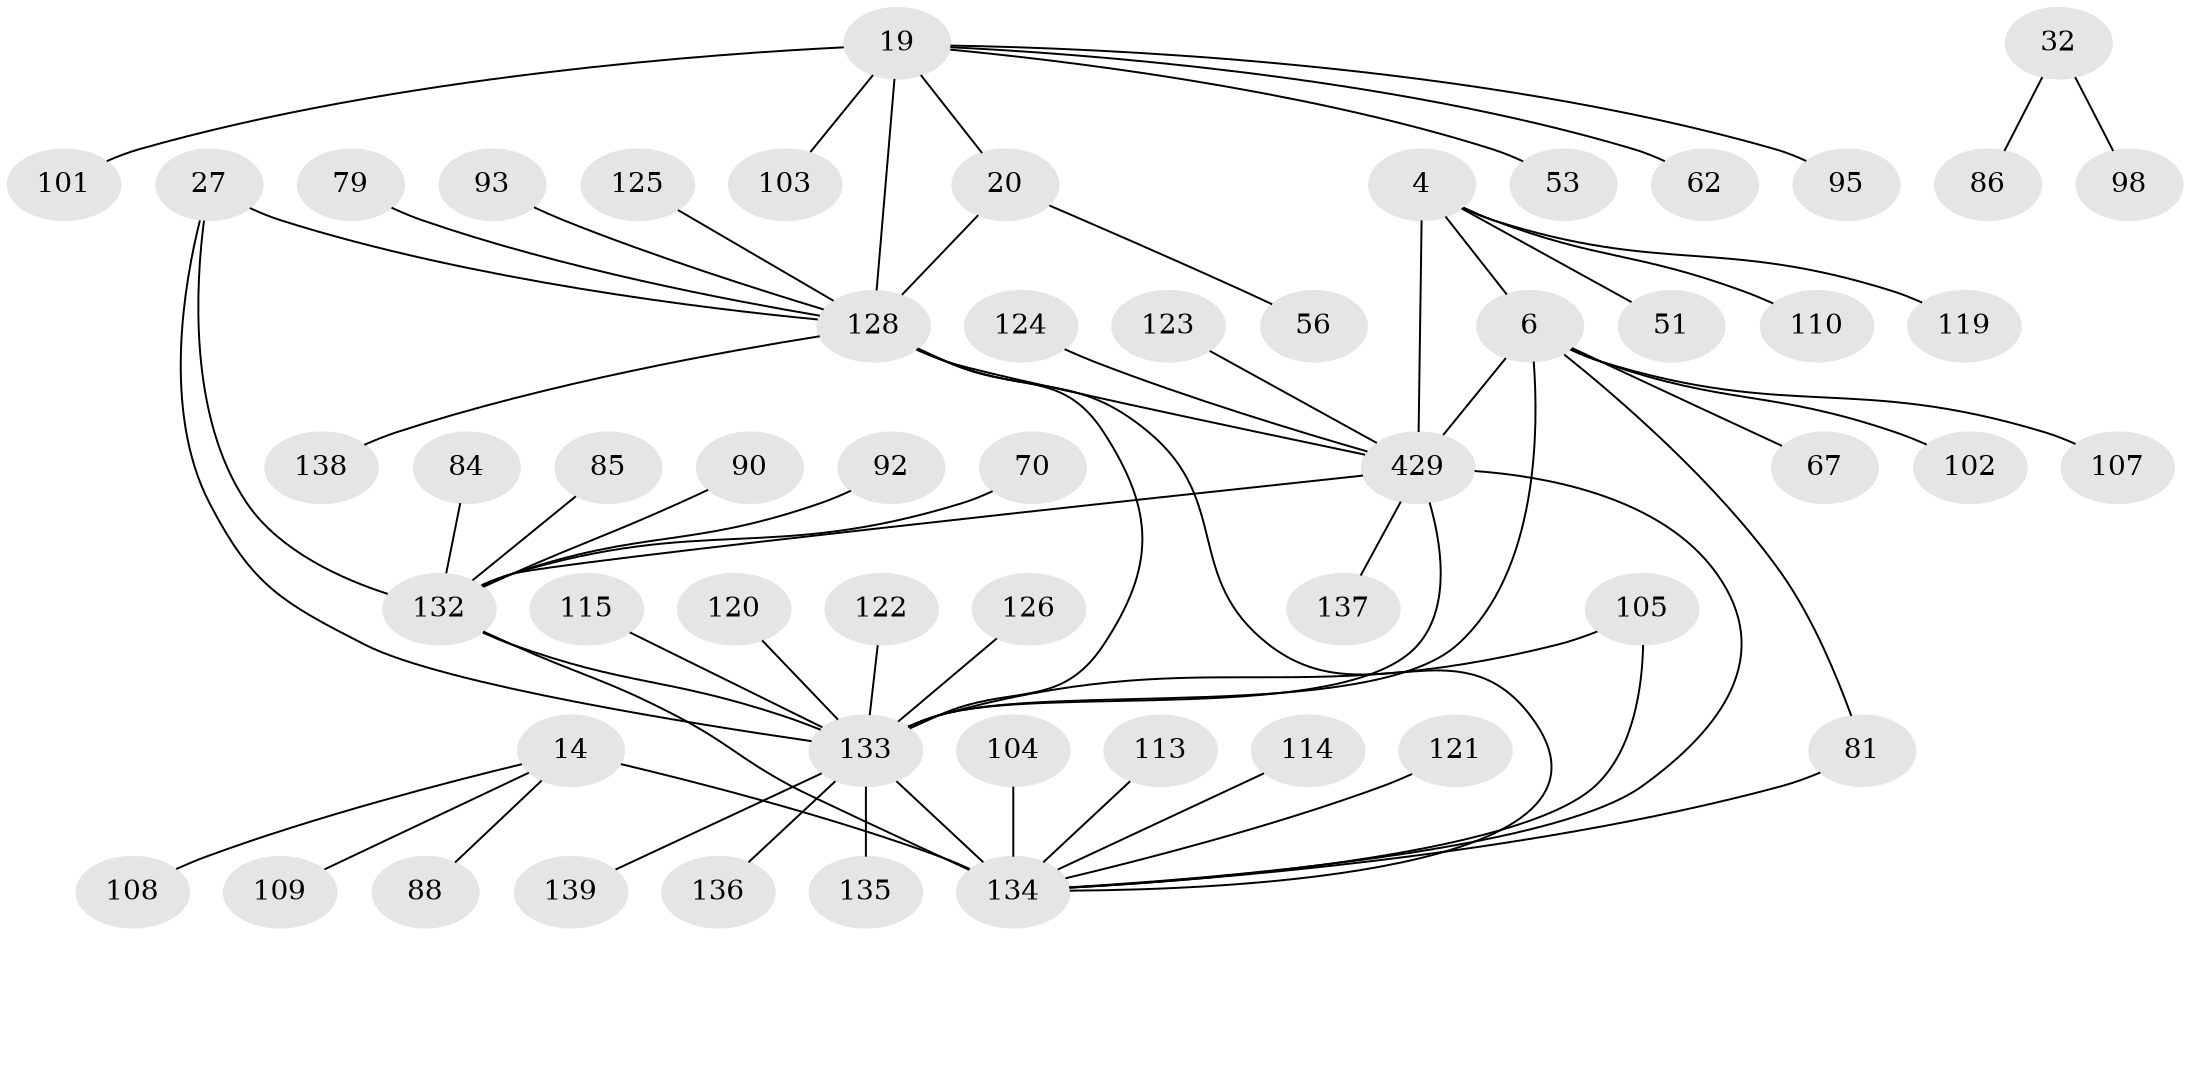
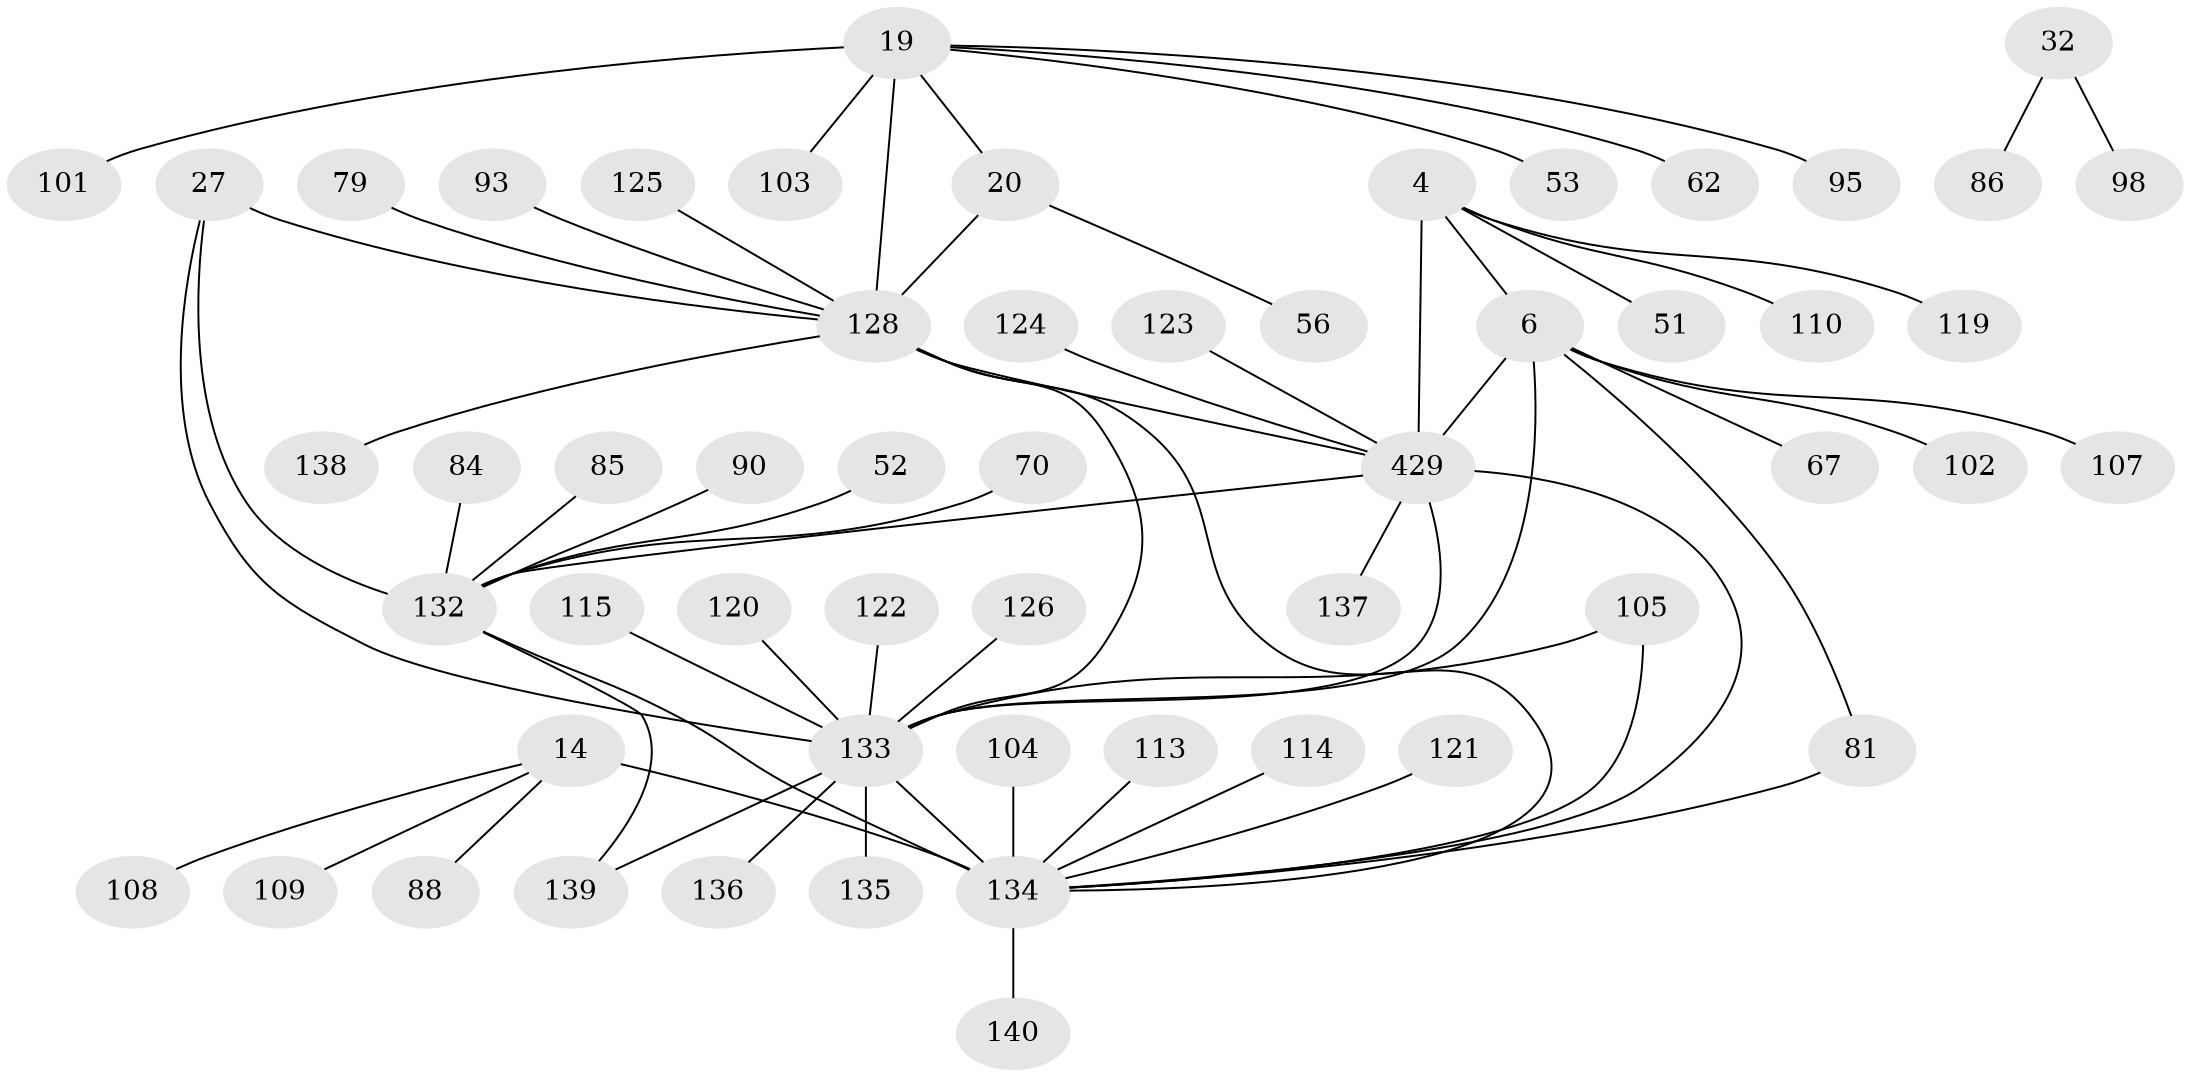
  graph {
    node [color=gray90 style=filled]
    4 [super="+2"]
    6 [super="+5"]
    51
    110
    119
    n6 [label=429 super="+7+38+45+72+73+75+91+106+116+117+118"]
    67
    81
    102
    107
    133 [super="+34+130+100+36+46+111+47+58+59+74+80+127+83+96+97"]
    134 [super="+65+71"]
    132 [super="+28+37+39+26+40+48+50+52+60+61+68+69"]
    137
    135
    136
    139
    14 [super="+8"]
    88
    108
    109
+   140 [super="+131"]
    19 [super="+18"]
    20 [super="+16"]
    53
    62
    95
    101
    103
    128 [super="+21+54+76+78"]
    56
    138 [super="+64"]
    27 [super="+24"]
    32 [super="+31"]
    86
    98
    70
    79 [super="+77"]
    84
    85
    90
-   92
+   92 [label=52]
    93
    104
    105 [super="+89+94"]
    113 [super="+112"]
    114 [super="+99"]
    115
    120
    121
    122
    123
    124
    125
    126
    4 -- 6 [weight=4]
    4 -- 51
    4 -- 110
    4 -- 119
    4 -- n6 [weight=6]
    6 -- n6 [weight=6]
    6 -- 67
    6 -- 81
    6 -- 102
    6 -- 107
    6 -- 133 [weight=3]
    n6 -- 133
    n6 -- 134
    n6 -- 132
    n6 -- 137
    81 -- 134
    133 -- 134 [weight=3]
    133 -- 135
    133 -- 136
    133 -- 139
-   132 -- 133 [weight=2]
+   134 -- 140
+   132 -- 139 [weight=2]
    132 -- 134
    14 -- 134 [weight=10]
    14 -- 88
    14 -- 108
    14 -- 109
    19 -- 20 [weight=4]
    19 -- 53
    19 -- 62
    19 -- 95
    19 -- 101
    19 -- 103
    19 -- 128 [weight=6]
    20 -- 128 [weight=6]
    20 -- 56
    128 -- n6
    128 -- 133 [weight=2]
    128 -- 134
    128 -- 138
    27 -- 133
    27 -- 132 [weight=10]
    27 -- 128
    32 -- 86
    32 -- 98
    70 -- 132
    79 -- 128
    84 -- 132
    85 -- 132
    90 -- 132
    92 -- 132
    93 -- 128
    104 -- 134
    105 -- 133
    105 -- 134 [weight=2]
    113 -- 134
    114 -- 134
    115 -- 133
    120 -- 133
    121 -- 134
    122 -- 133
    123 -- n6
    124 -- n6
    125 -- 128
    126 -- 133
  }
